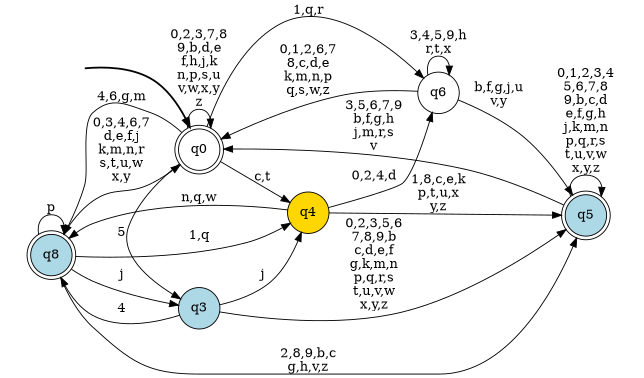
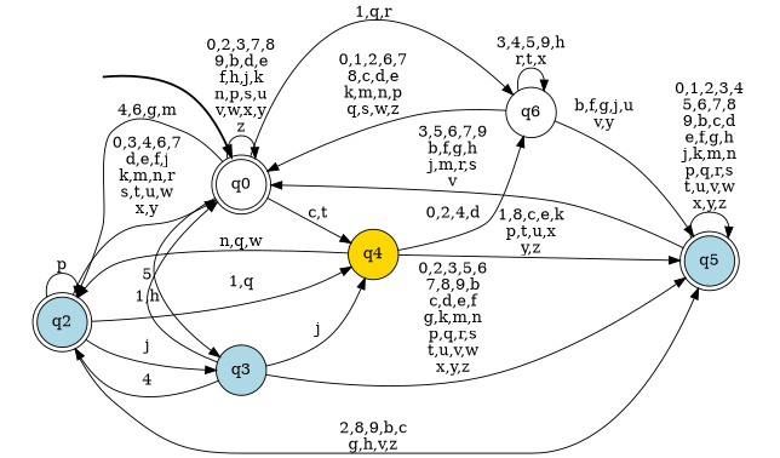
  digraph {
    rankdir=LR
    node [shape=doublecircle style=filled color=black fillcolor=lightblue]
    __start0 [height=0 shape=none style=invis width=0 color="" fillcolor=""]
    n2 [fillcolor=white label=q0 style="rounded,filled"]
    n3 [fillcolor=white label=q6 shape=circle]
-   n4 [label=q8 style="rounded,filled"]
+   n4 [label=q2 style="rounded,filled"]
    n5 [label=q3 shape=circle]
    n6 [fillcolor=gold label=q4 shape=circle]
    n7 [label=q5]
    subgraph cluster_1 {
      nodesep=0.15
      ranksep=0.15
      style=invis
      __start0
      n2
    }
    __start0 -> n2 [penwidth=2]
    n2 -> n2 [label="0,2,3,7,8\n9,b,d,e\nf,h,j,k\nn,p,s,u\nv,w,x,y\nz"]
    n2 -> n3 [label="1,q,r"]
    n2 -> n4 [label="4,6,g,m"]
    n2 -> n5 [label=5]
    n2 -> n6 [label="c,t"]
    n3 -> n2 [label="0,1,2,6,7\n8,c,d,e\nk,m,n,p\nq,s,w,z"]
    n3 -> n3 [label="3,4,5,9,h\nr,t,x"]
    n3 -> n7 [label="b,f,g,j,u\nv,y"]
    n4 -> n2 [label="0,3,4,6,7\nd,e,f,j\nk,m,n,r\ns,t,u,w\nx,y"]
    n4 -> n4 [label=p]
    n4 -> n5 [label=j]
    n4 -> n6 [label="1,q"]
    n4 -> n7 [label="2,8,9,b,c\ng,h,v,z"]
+   n5 -> n2 [label="1,h"]
    n5 -> n4 [label=4]
    n5 -> n6 [label=j]
    n5 -> n7 [label="0,2,3,5,6\n7,8,9,b\nc,d,e,f\ng,k,m,n\np,q,r,s\nt,u,v,w\nx,y,z"]
    n6 -> n3 [label="0,2,4,d"]
    n6 -> n4 [label="n,q,w"]
    n6 -> n7 [label="1,8,c,e,k\np,t,u,x\ny,z"]
    n7 -> n2 [label="3,5,6,7,9\nb,f,g,h\nj,m,r,s\nv"]
    n7 -> n7 [label="0,1,2,3,4\n5,6,7,8\n9,b,c,d\ne,f,g,h\nj,k,m,n\np,q,r,s\nt,u,v,w\nx,y,z"]
  }
